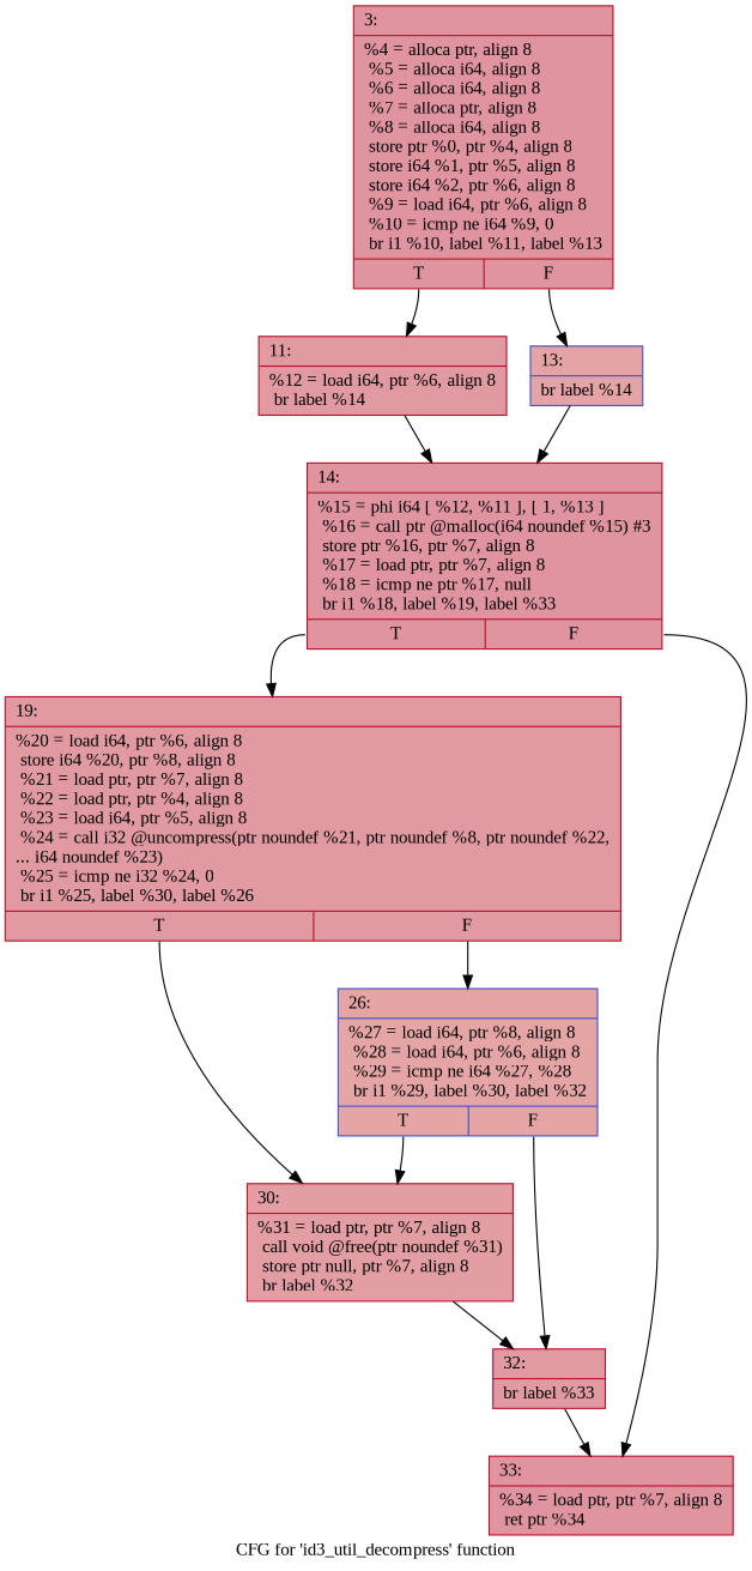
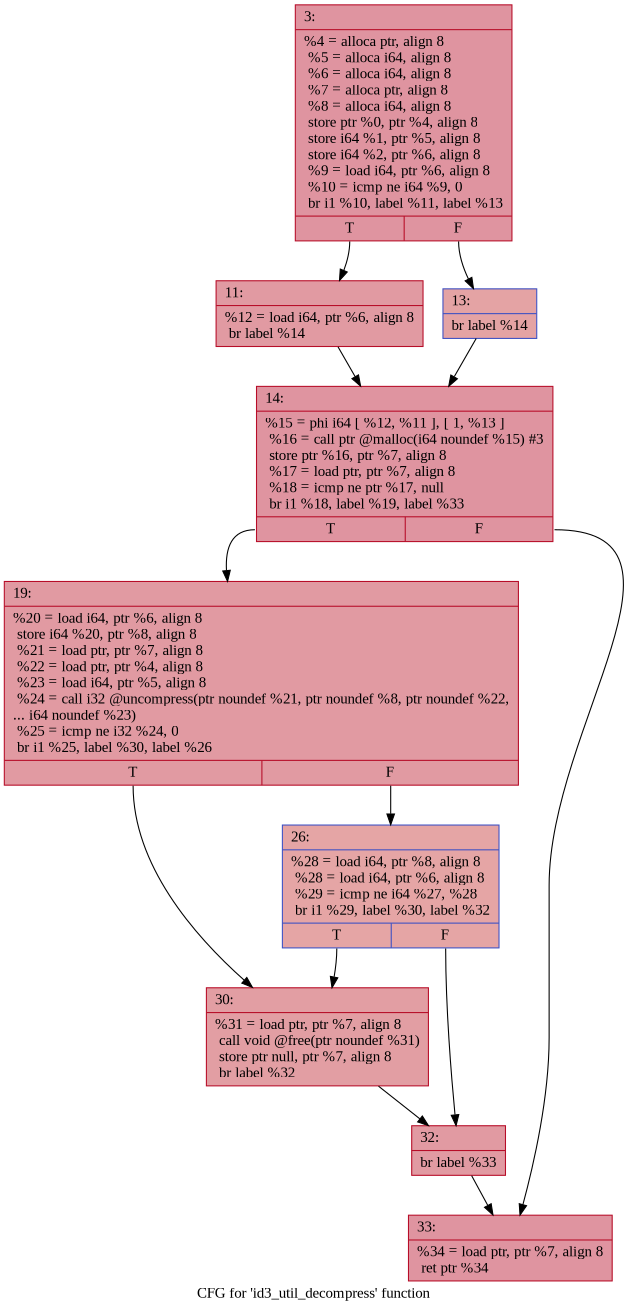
  digraph {
    label="CFG for 'id3_util_decompress' function"
    fontname="Liberation Serif"
    node [color="#b70d28ff" fillcolor="#b70d2870" fontname="Liberation Serif" shape=record style=filled]
    edge [fontname="Liberation Serif"]
    n1 [label="{3:\l|  %4 = alloca ptr, align 8\l  %5 = alloca i64, align 8\l  %6 = alloca i64, align 8\l  %7 = alloca ptr, align 8\l  %8 = alloca i64, align 8\l  store ptr %0, ptr %4, align 8\l  store i64 %1, ptr %5, align 8\l  store i64 %2, ptr %6, align 8\l  %9 = load i64, ptr %6, align 8\l  %10 = icmp ne i64 %9, 0\l  br i1 %10, label %11, label %13\l|{<s0>T|<s1>F}}"]
    n2 [fillcolor="#bb1b2c70" label="{11:\l|  %12 = load i64, ptr %6, align 8\l  br label %14\l}"]
    n3 [color="#3d50c3ff" fillcolor="#c32e3170" label="{13:\l|  br label %14\l}"]
    n4 [label="{14:\l|  %15 = phi i64 [ %12, %11 ], [ 1, %13 ]\l  %16 = call ptr @malloc(i64 noundef %15) #3\l  store ptr %16, ptr %7, align 8\l  %17 = load ptr, ptr %7, align 8\l  %18 = icmp ne ptr %17, null\l  br i1 %18, label %19, label %33\l|{<s0>T|<s1>F}}"]
    n5 [fillcolor="#bb1b2c70" label="{19:\l|  %20 = load i64, ptr %6, align 8\l  store i64 %20, ptr %8, align 8\l  %21 = load ptr, ptr %7, align 8\l  %22 = load ptr, ptr %4, align 8\l  %23 = load i64, ptr %5, align 8\l  %24 = call i32 @uncompress(ptr noundef %21, ptr noundef %8, ptr noundef %22,\l... i64 noundef %23)\l  %25 = icmp ne i32 %24, 0\l  br i1 %25, label %30, label %26\l|{<s0>T|<s1>F}}"]
    n6 [label="{33:\l|  %34 = load ptr, ptr %7, align 8\l  ret ptr %34\l}"]
    n7 [fillcolor="#be242e70" label="{30:\l|  %31 = load ptr, ptr %7, align 8\l  call void @free(ptr noundef %31)\l  store ptr null, ptr %7, align 8\l  br label %32\l}"]
-   n8 [color="#3d50c3ff" fillcolor="#c5333470" label="{26:\l|  %27 = load i64, ptr %8, align 8\l  %28 = load i64, ptr %6, align 8\l  %29 = icmp ne i64 %27, %28\l  br i1 %29, label %30, label %32\l|{<s0>T|<s1>F}}"]
+   n8 [color="#3d50c3ff" fillcolor="#c5333470" label="{26:\l|  %28 = load i64, ptr %8, align 8\l  %28 = load i64, ptr %6, align 8\l  %29 = icmp ne i64 %27, %28\l  br i1 %29, label %30, label %32\l|{<s0>T|<s1>F}}"]
    n9 [fillcolor="#bb1b2c70" label="{32:\l|  br label %33\l}"]
    n1 -> n2 [tailport=s0]
    n1 -> n3 [tailport=s1]
    n2 -> n4
    n3 -> n4
    n4 -> n5 [tailport=s0]
    n4 -> n6 [tailport=s1]
    n5 -> n7 [tailport=s0]
    n5 -> n8 [tailport=s1]
    n7 -> n9
    n8 -> n7 [tailport=s0]
    n8 -> n9 [tailport=s1]
    n9 -> n6
  }
